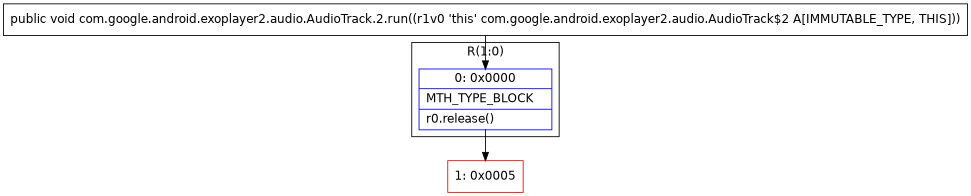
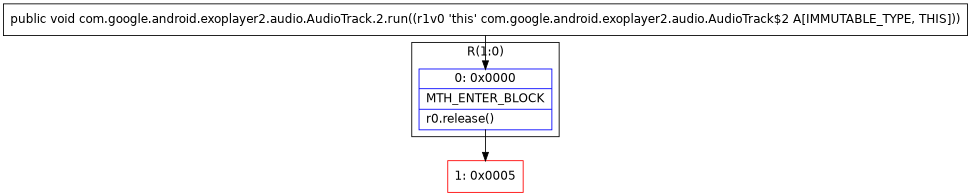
  digraph {
    fontname="DejaVu Sans"
    node [shape=record fontname="DejaVu Sans"]
    edge [fontname="DejaVu Sans"]
-   n1 [color=blue label="{0\:\ 0x0000|MTH_TYPE_BLOCK\l|r0.release()\l}"]
+   n1 [color=blue label="{0\:\ 0x0000|MTH_ENTER_BLOCK\l|r0.release()\l}"]
    n2 [color=red label="{1\:\ 0x0005}"]
    n3 [label="{public void com.google.android.exoplayer2.audio.AudioTrack.2.run((r1v0 'this' com.google.android.exoplayer2.audio.AudioTrack$2 A[IMMUTABLE_TYPE, THIS])) }"]
    subgraph cluster_1 {
      label="R(1:0)"
      n1
    }
    n1 -> n2
    n3 -> n1
  }
